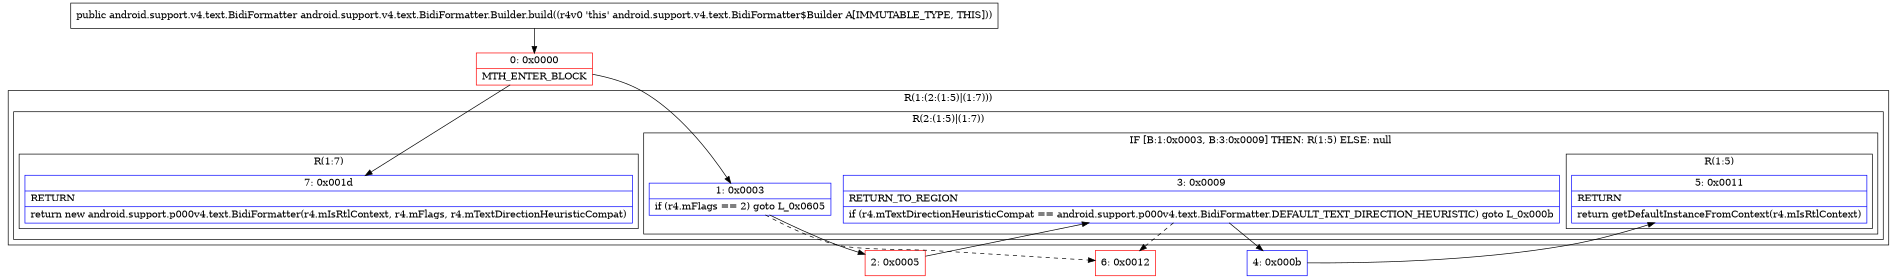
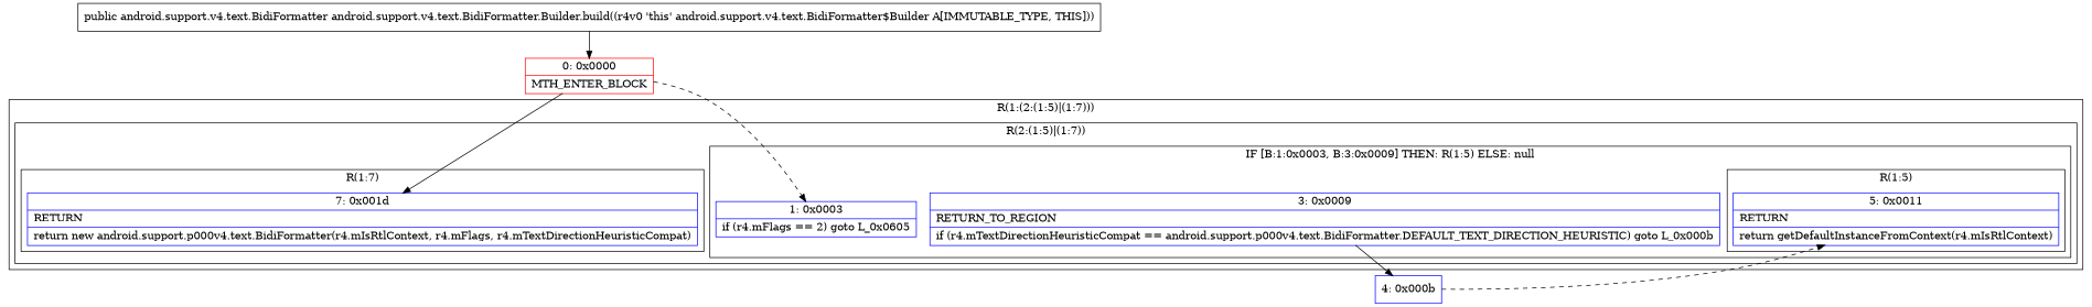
  digraph {
    node [color=blue shape=record]
    n1 [label="{5\:\ 0x0011|RETURN\l|return getDefaultInstanceFromContext(r4.mIsRtlContext)\l}"]
    n2 [label="{1\:\ 0x0003|if (r4.mFlags == 2) goto L_0x0605\l}"]
    n3 [label="{3\:\ 0x0009|RETURN_TO_REGION\l|if (r4.mTextDirectionHeuristicCompat == android.support.p000v4.text.BidiFormatter.DEFAULT_TEXT_DIRECTION_HEURISTIC) goto L_0x000b\l}"]
    n4 [label="{7\:\ 0x001d|RETURN\l|return new android.support.p000v4.text.BidiFormatter(r4.mIsRtlContext, r4.mFlags, r4.mTextDirectionHeuristicCompat)\l}"]
-   n5 [color=red label="{2\:\ 0x0005}"]
-   n6 [color=red label="{6\:\ 0x0012}"]
    n7 [label="{4\:\ 0x000b}"]
    n8 [color=red label="{0\:\ 0x0000|MTH_ENTER_BLOCK\l}"]
    n9 [label="{public android.support.v4.text.BidiFormatter android.support.v4.text.BidiFormatter.Builder.build((r4v0 'this' android.support.v4.text.BidiFormatter$Builder A[IMMUTABLE_TYPE, THIS])) }" color=""]
    subgraph cluster_1 {
      label="R(1:(2:(1:5)|(1:7)))"
      subgraph cluster_2 {
        label="R(2:(1:5)|(1:7))"
        subgraph cluster_3 {
          label="IF [B:1:0x0003, B:3:0x0009] THEN: R(1:5) ELSE: null"
          n2
          n3
          subgraph cluster_4 {
            label="R(1:5)"
            n1
          }
        }
        subgraph cluster_5 {
          label="R(1:7)"
          n4
        }
      }
    }
-   n2 -> n5
-   n2 -> n6 [style=dashed]
-   n3 -> n6 [style=dashed]
    n3 -> n7
-   n5 -> n3
-   n7 -> n1
-   n8 -> n2
+   n7 -> n1 [style=dashed]
+   n8 -> n2 [style=dashed]
    n8 -> n4
    n9 -> n8
  }
